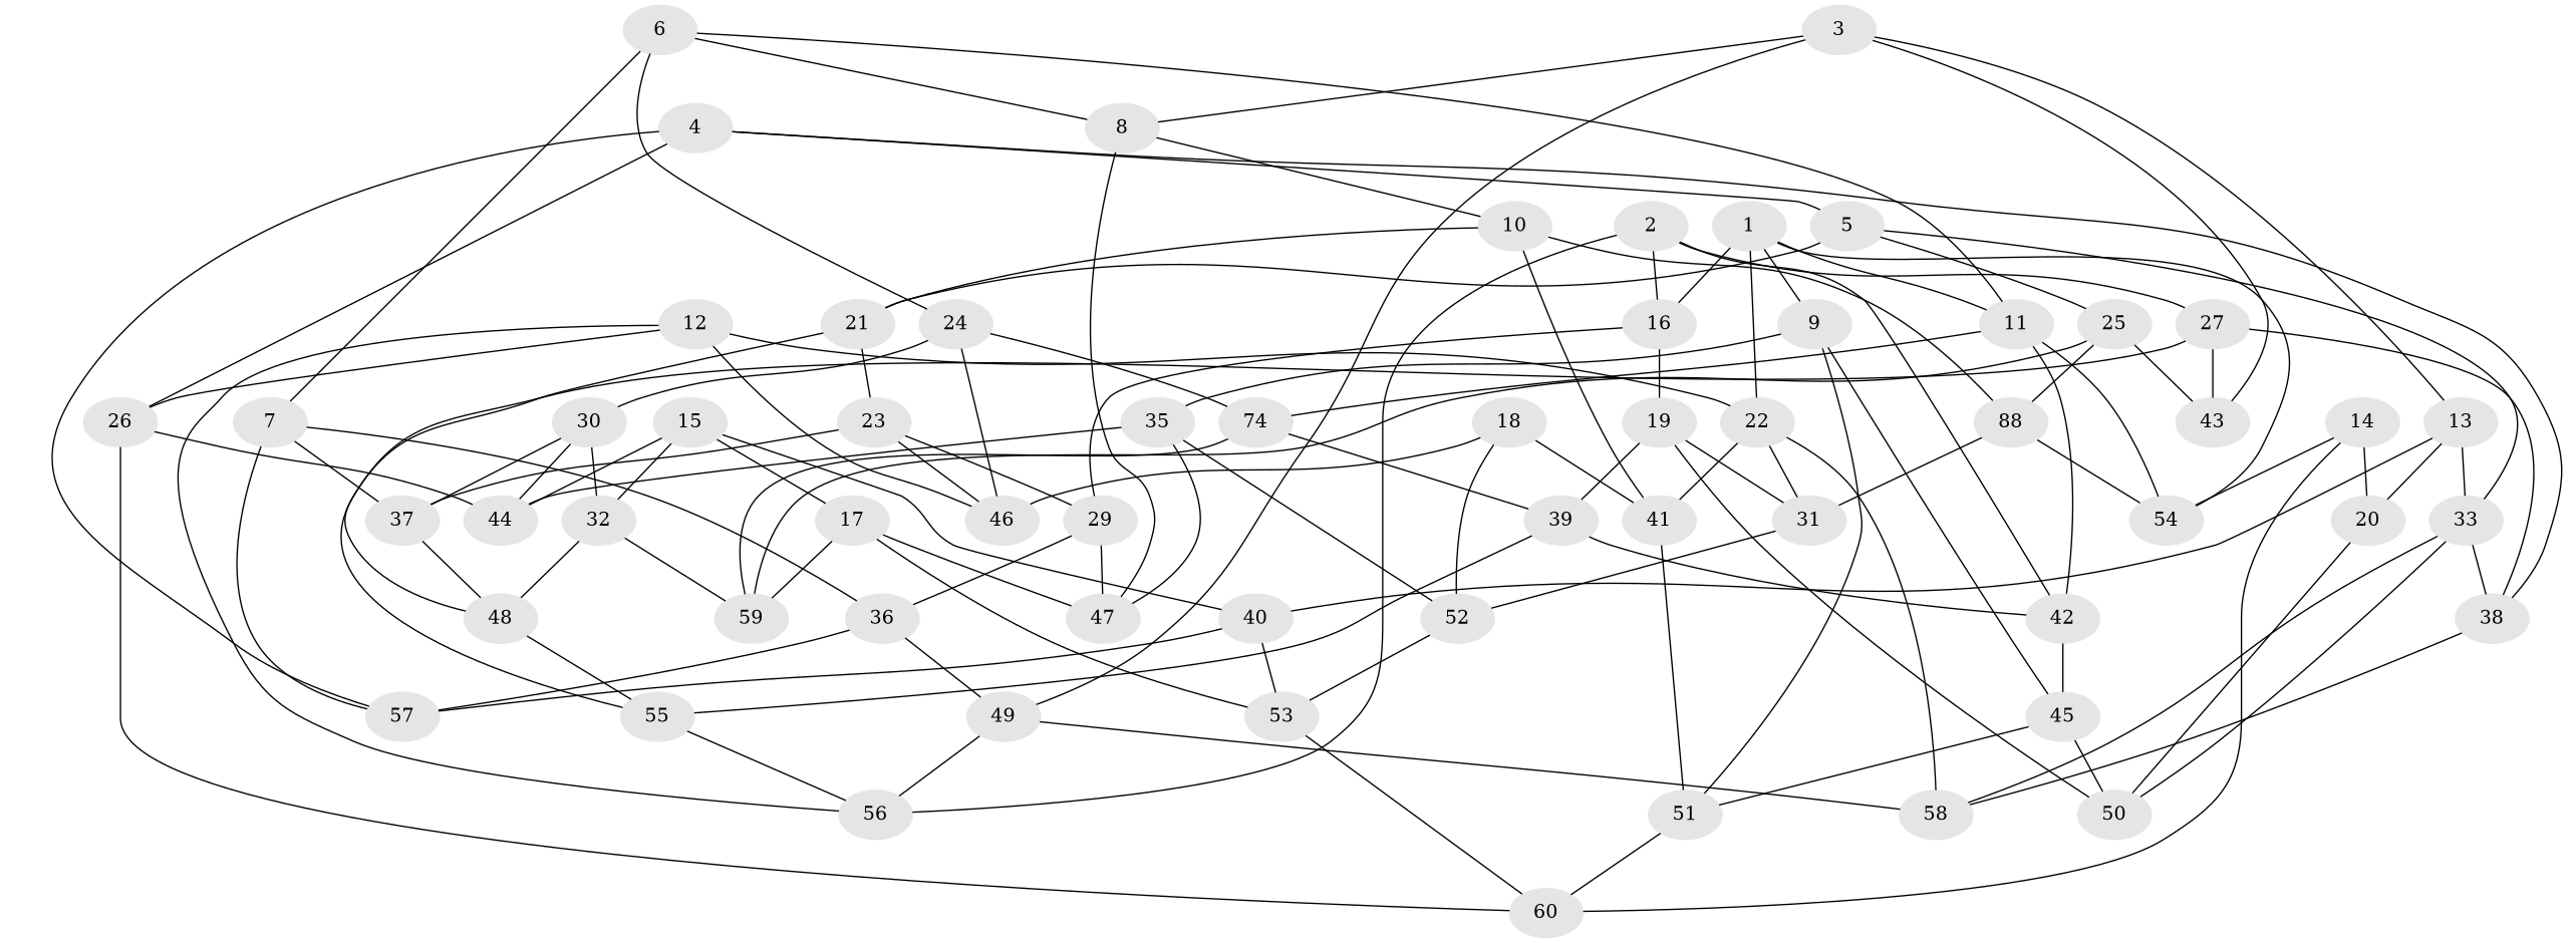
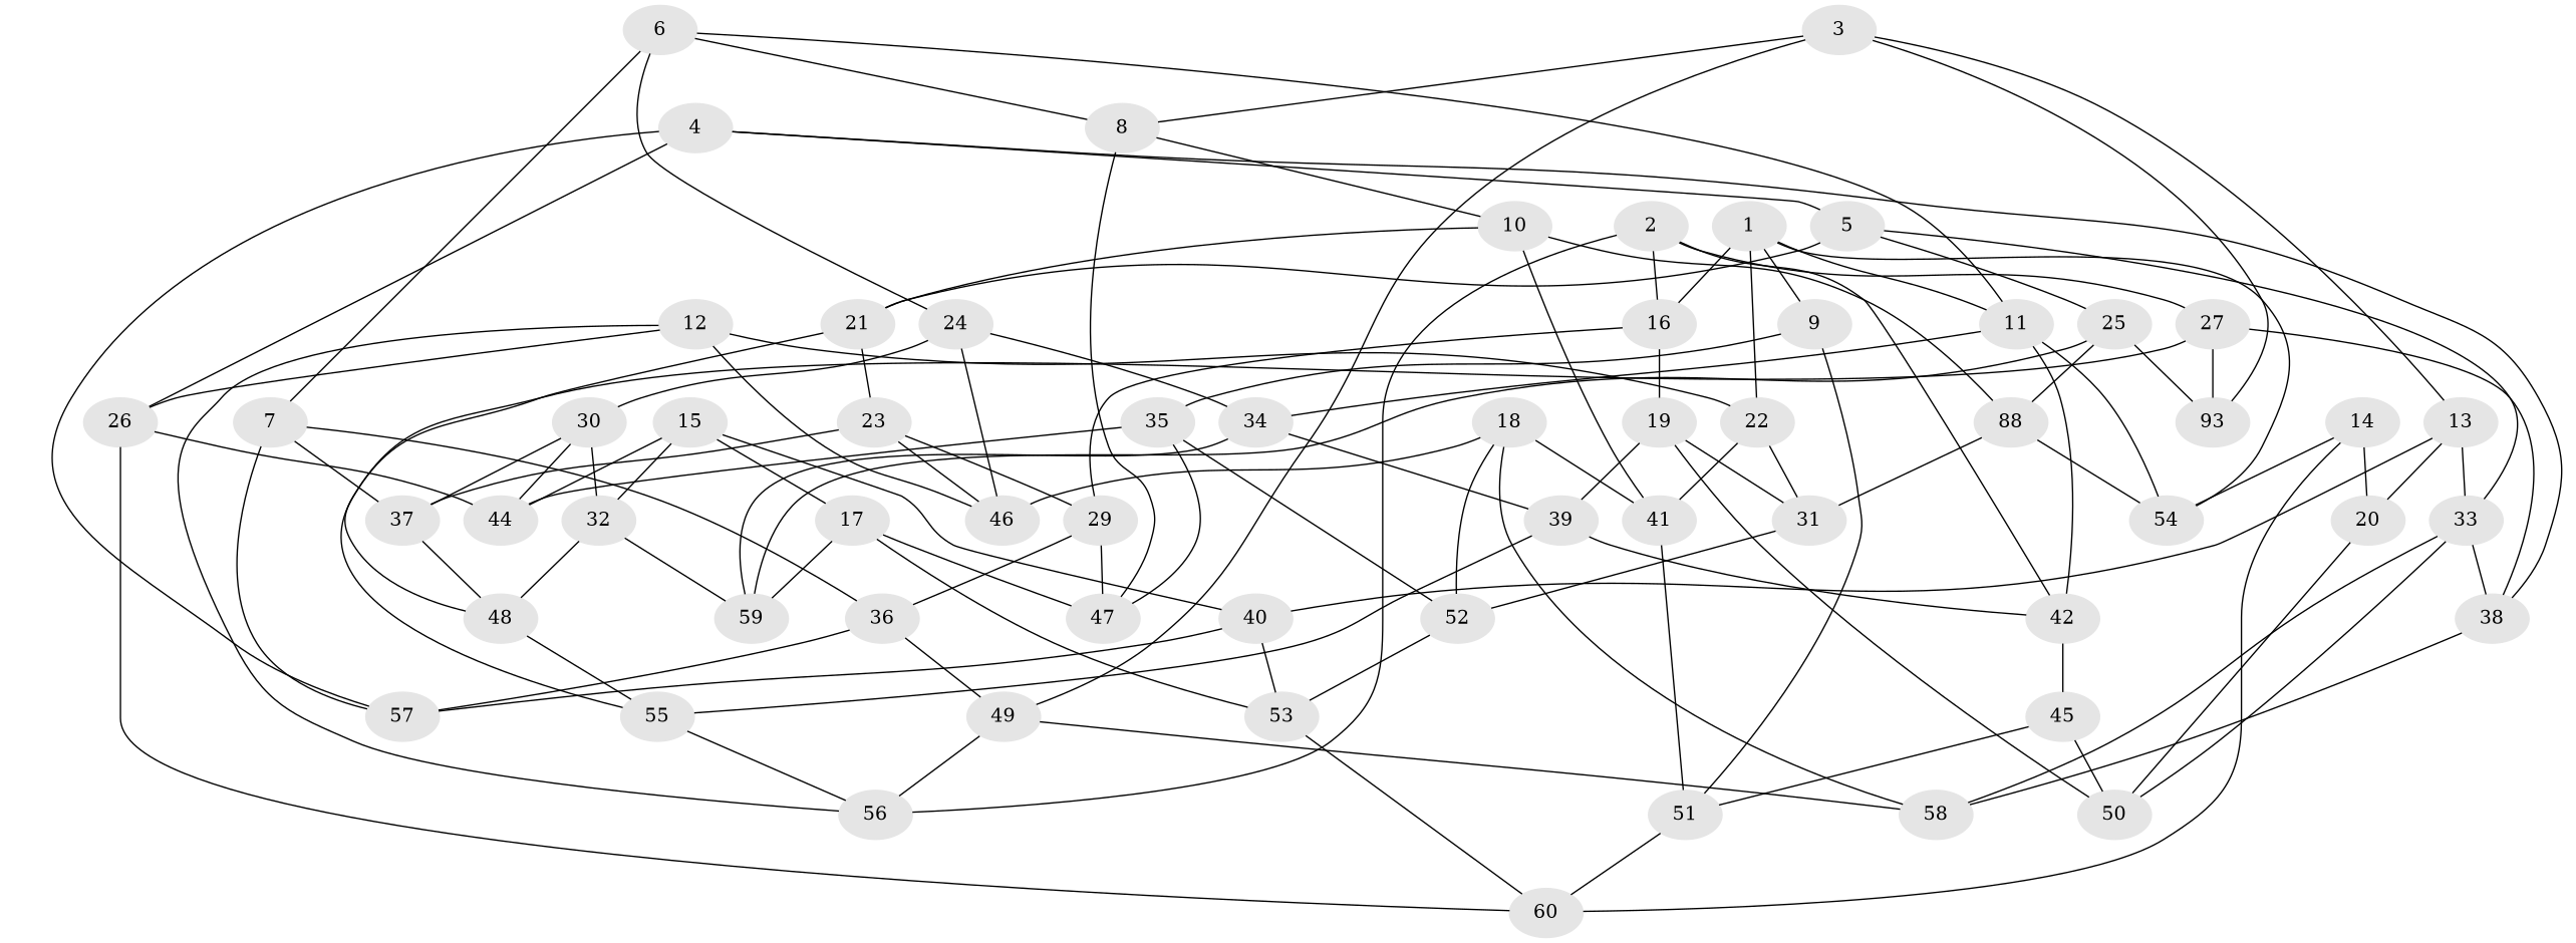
  graph {
    node [color=gray90 style=filled]
    1
    9
    11
    22
    54
    16
    35
    45
    51
    42
-   34 [label=74]
+   34
    41
    31
    2
    27
    56
    19
    29
-   43
+   43 [label=93]
    38
    55
    3
    8
    13
    49
    10
    47
    33
    20
    40
    58
    4
    5
    26
    57
    21
    25
    60
    44
    23
    48
    n42 [label=88]
    59
    50
    6
    7
    24
    36
    37
    46
    30
    52
    12
    53
    14
    15
    17
    32
    39
    18
    1 -- 9
    1 -- 11
    1 -- 22
    1 -- 54
    1 -- 16
    9 -- 35
-   9 -- 45
    9 -- 51
    11 -- 54
    11 -- 42
    11 -- 34
    22 -- 41
    22 -- 31
    16 -- 19
    16 -- 29
    35 -- 47
    35 -- 44
    35 -- 52
    45 -- 51
    45 -- 50
    51 -- 60
    42 -- 45
    34 -- 59
    34 -- 39
    41 -- 51
    31 -- 52
    2 -- 16
    2 -- 42
    2 -- 27
    2 -- 56
    27 -- 43
    27 -- 38
    27 -- 55
    19 -- 31
    19 -- 50
    19 -- 39
    29 -- 47
    29 -- 36
    38 -- 58
    55 -- 56
    3 -- 43
    3 -- 8
    3 -- 13
    3 -- 49
    8 -- 10
    8 -- 47
    13 -- 33
    13 -- 20
    13 -- 40
    49 -- 56
    49 -- 58
    10 -- 41
    10 -- 21
    10 -- n42
    33 -- 38
    33 -- 58
    33 -- 50
    20 -- 50
    40 -- 57
    40 -- 53
    4 -- 38
    4 -- 5
    4 -- 26
    4 -- 57
    5 -- 33
    5 -- 21
    5 -- 25
    26 -- 60
    26 -- 44
    21 -- 23
    21 -- 48
    25 -- 43
    25 -- n42
    25 -- 59
    23 -- 29
    23 -- 37
    23 -- 46
    48 -- 55
    n42 -- 54
    n42 -- 31
    6 -- 11
    6 -- 8
    6 -- 7
    6 -- 24
    7 -- 57
    7 -- 36
    7 -- 37
    24 -- 34
    24 -- 46
    24 -- 30
    36 -- 49
    36 -- 57
    37 -- 48
    30 -- 44
    30 -- 37
    30 -- 32
    52 -- 53
    12 -- 22
    12 -- 56
    12 -- 26
    12 -- 46
    53 -- 60
    14 -- 54
    14 -- 20
    14 -- 60
    15 -- 40
    15 -- 44
    15 -- 17
    15 -- 32
    17 -- 47
    17 -- 59
    17 -- 53
    32 -- 48
    32 -- 59
    39 -- 42
    39 -- 55
    18 -- 41
-   22 -- 58
+   18 -- 58
    18 -- 46
    18 -- 52
  }
